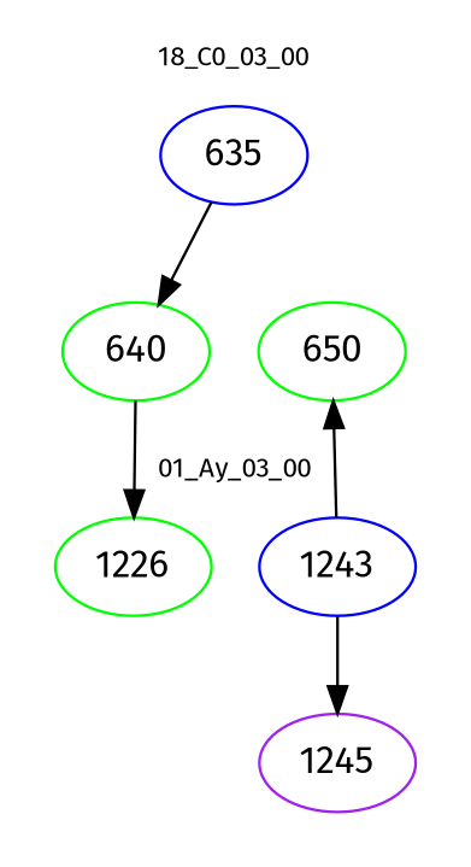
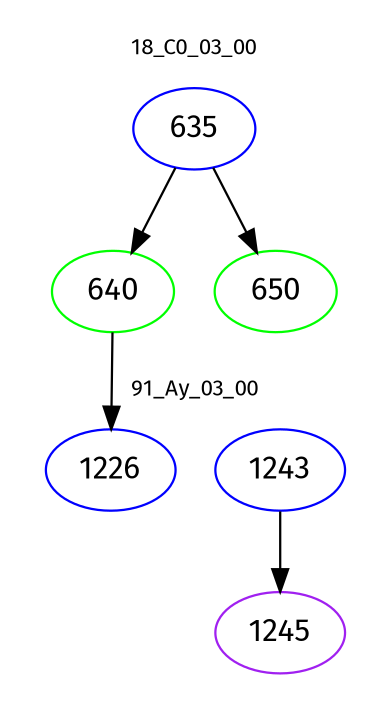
  digraph {
    fontname="Fira Sans"
    node [color=green fontname="Fira Sans"]
    edge [color=black fontname="Fira Sans"]
    n1 [color=blue label=1243]
-   n2 [label=1226]
+   n2 [color=blue label=1226]
    n3 [color=purple label=1245]
    n4 [color=blue label=635]
    n5 [label=640]
    n6 [label=650]
    subgraph cluster_1 {
      color=white
      fontsize=10
-     label="01_Ay_03_00"
+     label="91_Ay_03_00"
      n1
      n2
      n3
    }
    subgraph cluster_2 {
      color=white
      fontsize=10
      label="18_C0_03_00"
      n4
      n5
      n6
    }
    n1 -> n3
    n4 -> n5
-   n1 -> n6
+   n4 -> n6
    n5 -> n2
  }
